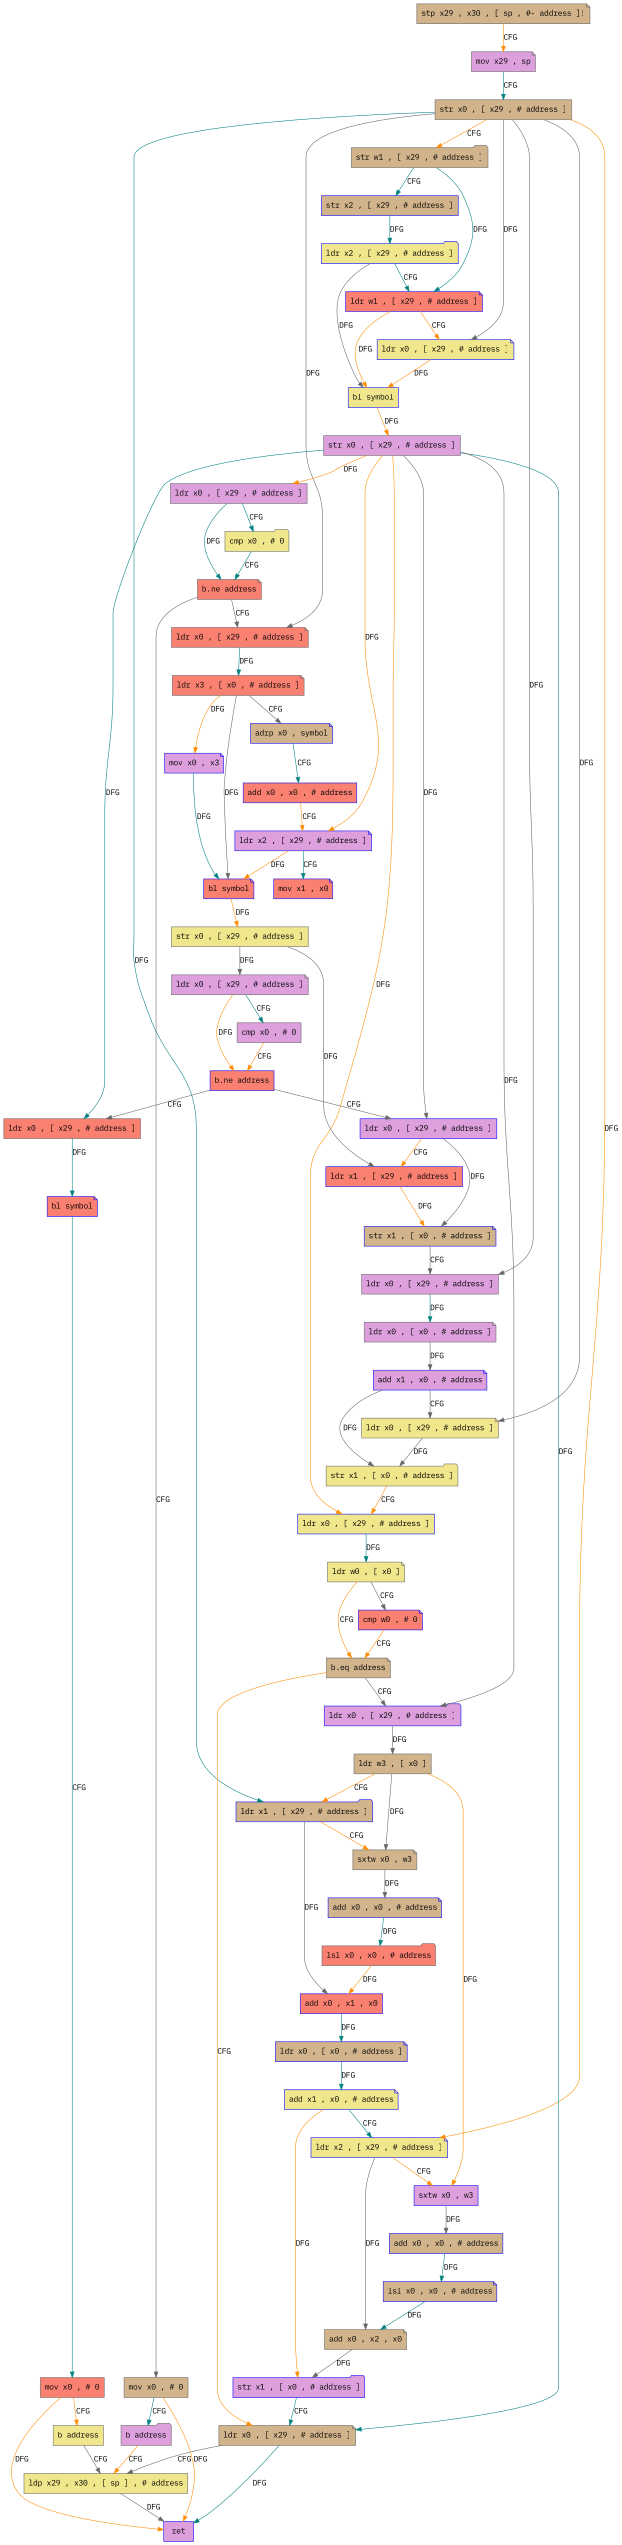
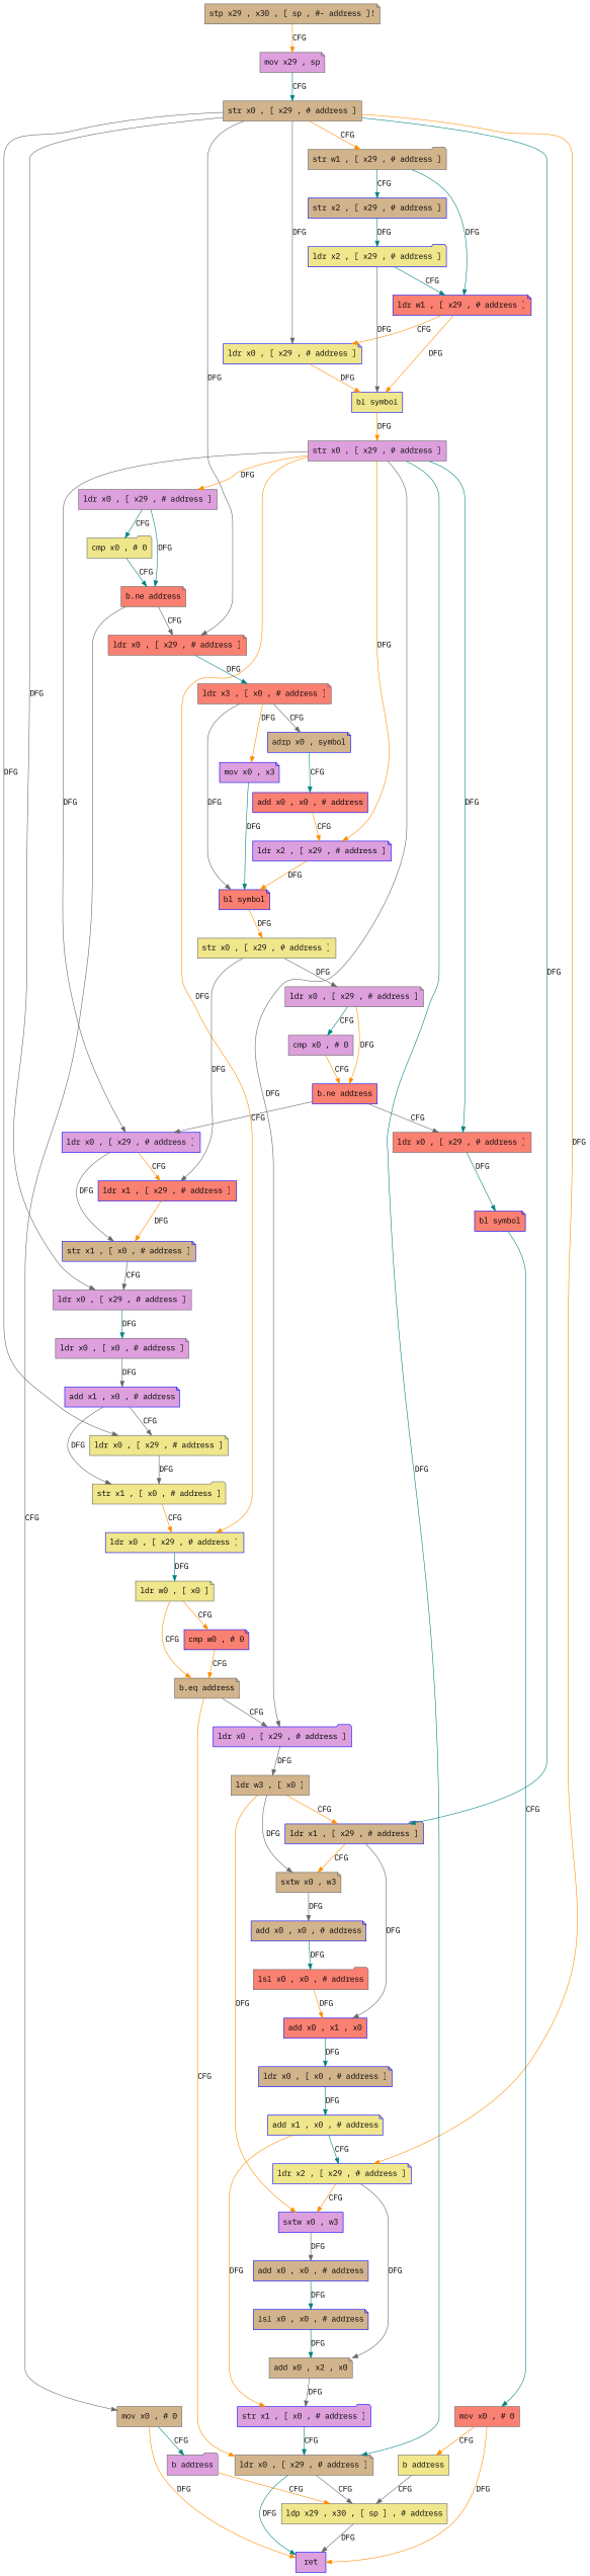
  digraph {
    fontname="IBM Plex Mono"
    node [color=blue fillcolor=tan fontname="IBM Plex Mono" shape=note style=filled]
    edge [color=gray40 fontname="IBM Plex Mono"]
    n1 [color=gray40 label="stp x29 , x30 , [ sp , #- address ]!"]
    n2 [color=gray40 fillcolor=plum label="mov x29 , sp"]
    n3 [color=gray40 label="str x0 , [ x29 , # address ]" shape=box]
    n4 [color=gray40 label="str w1 , [ x29 , # address ]" shape=folder]
    n5 [fillcolor=khaki label="ldr x0 , [ x29 , # address ]"]
    n6 [color=gray40 fillcolor=salmon label="ldr x0 , [ x29 , # address ]"]
    n7 [color=gray40 fillcolor=plum label="ldr x0 , [ x29 , # address ]" shape=box]
    n8 [color=gray40 fillcolor=khaki label="ldr x0 , [ x29 , # address ]"]
    n9 [label="ldr x1 , [ x29 , # address ]" shape=folder]
    n10 [fillcolor=khaki label="ldr x2 , [ x29 , # address ]"]
    n11 [label="str x2 , [ x29 , # address ]" shape=box]
    n12 [fillcolor=salmon label="ldr w1 , [ x29 , # address ]"]
    n13 [fillcolor=khaki label="bl symbol" shape=box]
    n14 [color=gray40 fillcolor=salmon label="ldr x3 , [ x0 , # address ]"]
    n15 [color=gray40 fillcolor=plum label="ldr x0 , [ x0 , # address ]"]
    n16 [color=gray40 fillcolor=khaki label="str x1 , [ x0 , # address ]" shape=folder]
    n17 [color=gray40 label="sxtw x0 , w3"]
    n18 [fillcolor=salmon label="add x0 , x1 , x0" shape=box]
    n19 [fillcolor=plum label="sxtw x0 , w3" shape=box]
    n20 [color=gray40 label="add x0 , x2 , x0"]
    n21 [fillcolor=khaki label="ldr x2 , [ x29 , # address ]" shape=folder]
    n22 [color=gray40 fillcolor=plum label="str x0 , [ x29 , # address ]" shape=box]
    n23 [color=gray40 fillcolor=plum label="ldr x0 , [ x29 , # address ]" shape=box]
    n24 [fillcolor=plum label="ldr x2 , [ x29 , # address ]"]
    n25 [fillcolor=plum label="ldr x0 , [ x29 , # address ]" shape=box]
    n26 [color=gray40 fillcolor=salmon label="ldr x0 , [ x29 , # address ]" shape=box]
    n27 [fillcolor=khaki label="ldr x0 , [ x29 , # address ]" shape=box]
    n28 [color=gray40 label="ldr x0 , [ x29 , # address ]"]
    n29 [fillcolor=plum label="ldr x0 , [ x29 , # address ]" shape=folder]
    n30 [color=gray40 fillcolor=khaki label="cmp x0 , # 0" shape=folder]
    n31 [color=gray40 fillcolor=salmon label="b.ne address"]
    n32 [fillcolor=salmon label="bl symbol"]
-   n33 [fillcolor=salmon label="mov x1 , x0"]
    n34 [fillcolor=salmon label="ldr x1 , [ x29 , # address ]" shape=box]
    n35 [label="str x1 , [ x0 , # address ]"]
    n36 [fillcolor=salmon label="bl symbol"]
    n37 [color=gray40 fillcolor=khaki label="ldr w0 , [ x0 ]"]
    n38 [fillcolor=plum label=ret shape=box]
    n39 [color=gray40 fillcolor=khaki label="ldp x29 , x30 , [ sp ] , # address" shape=box]
    n40 [color=gray40 label="ldr w3 , [ x0 ]" shape=box]
    n41 [color=gray40 label="mov x0 , # 0" shape=box]
    n42 [color=gray40 fillcolor=plum label="b address" shape=folder]
    n43 [label="adrp x0 , symbol"]
    n44 [fillcolor=plum label="mov x0 , x3"]
    n45 [fillcolor=salmon label="add x0 , x0 , # address" shape=box]
    n46 [color=gray40 fillcolor=khaki label="str x0 , [ x29 , # address ]" shape=box]
    n47 [color=gray40 fillcolor=plum label="ldr x0 , [ x29 , # address ]"]
    n48 [color=gray40 fillcolor=plum label="cmp x0 , # 0" shape=box]
    n49 [fillcolor=salmon label="b.ne address" shape=box]
    n50 [color=gray40 fillcolor=salmon label="mov x0 , # 0" shape=box]
    n51 [fillcolor=plum label="add x1 , x0 , # address"]
    n52 [fillcolor=salmon label="cmp w0 , # 0"]
    n53 [color=gray40 label="b.eq address"]
    n54 [color=gray40 fillcolor=khaki label="b address" shape=box]
    n55 [label="add x0 , x0 , # address"]
    n56 [label="add x0 , x0 , # address" shape=box]
    n57 [label="ldr x0 , [ x0 , # address ]"]
    n58 [color=gray40 fillcolor=salmon label="lsl x0 , x0 , # address" shape=folder]
    n59 [fillcolor=khaki label="add x1 , x0 , # address"]
    n60 [fillcolor=plum label="str x1 , [ x0 , # address ]" shape=folder]
    n61 [label="lsl x0 , x0 , # address"]
    n1 -> n2 [color=darkorange label=CFG]
    n2 -> n3 [color=teal label=CFG]
    n3 -> n4 [color=darkorange label=CFG]
    n3 -> n5 [label=DFG]
    n3 -> n6 [label=DFG]
    n3 -> n7 [label=DFG]
    n3 -> n8 [label=DFG]
    n3 -> n9 [color=teal label=DFG]
    n3 -> n10 [color=darkorange label=DFG]
    n4 -> n11 [color=teal label=CFG]
    n4 -> n12 [color=teal label=DFG]
    n5 -> n13 [color=darkorange label=DFG]
    n6 -> n14 [color=teal label=DFG]
    n7 -> n15 [color=teal label=DFG]
    n8 -> n16 [label=DFG]
    n9 -> n17 [color=darkorange label=CFG]
    n9 -> n18 [label=DFG]
    n10 -> n19 [color=darkorange label=CFG]
    n10 -> n20 [label=DFG]
    n11 -> n21 [color=teal label=DFG]
    n12 -> n5 [color=darkorange label=CFG]
    n12 -> n13 [color=darkorange label=DFG]
    n13 -> n22 [color=darkorange label=DFG]
    n14 -> n32 [label=DFG]
    n14 -> n43 [label=CFG]
    n14 -> n44 [color=darkorange label=DFG]
    n15 -> n51 [label=DFG]
    n16 -> n27 [color=darkorange label=CFG]
    n17 -> n55 [label=DFG]
    n18 -> n57 [color=teal label=DFG]
    n19 -> n56 [label=DFG]
    n20 -> n60 [label=DFG]
    n21 -> n12 [color=teal label=CFG]
    n21 -> n13 [label=DFG]
    n22 -> n23 [color=darkorange label=DFG]
    n22 -> n24 [color=darkorange label=DFG]
    n22 -> n25 [label=DFG]
    n22 -> n26 [color=teal label=DFG]
    n22 -> n27 [color=darkorange label=DFG]
    n22 -> n28 [color=teal label=DFG]
    n22 -> n29 [label=DFG]
    n23 -> n30 [color=teal label=CFG]
    n23 -> n31 [color=teal label=DFG]
    n24 -> n32 [color=darkorange label=DFG]
-   n24 -> n33 [color=teal label=CFG]
    n25 -> n34 [color=darkorange label=CFG]
    n25 -> n35 [label=DFG]
    n26 -> n36 [color=teal label=DFG]
    n27 -> n37 [color=teal label=DFG]
    n28 -> n38 [color=teal label=DFG]
    n28 -> n39 [label=CFG]
    n29 -> n40 [label=DFG]
    n30 -> n31 [color=teal label=CFG]
    n31 -> n6 [label=CFG]
    n31 -> n41 [label=CFG]
    n32 -> n46 [color=darkorange label=DFG]
    n34 -> n35 [color=darkorange label=DFG]
    n35 -> n7 [label=CFG]
    n36 -> n50 [color=teal label=CFG]
-   n37 -> n52 [label=CFG]
+   n37 -> n52 [color=darkorange label=CFG]
    n37 -> n53 [color=darkorange label=CFG]
    n39 -> n38 [label=DFG]
    n40 -> n9 [color=darkorange label=CFG]
    n40 -> n17 [label=DFG]
    n40 -> n19 [color=darkorange label=DFG]
    n41 -> n38 [color=darkorange label=DFG]
    n41 -> n42 [color=teal label=CFG]
    n42 -> n39 [color=darkorange label=CFG]
    n43 -> n45 [color=teal label=CFG]
    n44 -> n32 [color=teal label=DFG]
    n45 -> n24 [color=darkorange label=CFG]
    n46 -> n34 [label=DFG]
    n46 -> n47 [label=DFG]
    n47 -> n48 [color=teal label=CFG]
    n47 -> n49 [color=darkorange label=DFG]
    n48 -> n49 [color=darkorange label=CFG]
    n49 -> n25 [label=CFG]
    n49 -> n26 [label=CFG]
    n50 -> n38 [color=darkorange label=DFG]
    n50 -> n54 [color=darkorange label=CFG]
    n51 -> n8 [label=CFG]
    n51 -> n16 [label=DFG]
    n52 -> n53 [color=darkorange label=CFG]
    n53 -> n28 [color=darkorange label=CFG]
    n53 -> n29 [label=CFG]
    n54 -> n39 [label=CFG]
    n55 -> n58 [color=teal label=DFG]
    n56 -> n61 [color=teal label=DFG]
    n57 -> n59 [color=teal label=DFG]
    n58 -> n18 [color=darkorange label=DFG]
    n59 -> n10 [color=teal label=CFG]
    n59 -> n60 [color=darkorange label=DFG]
    n60 -> n28 [color=teal label=CFG]
    n61 -> n20 [color=teal label=DFG]
  }
